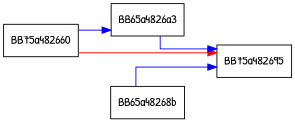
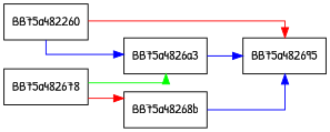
  digraph {
    fontname="Patrick Hand"
    rankdir=LR
    splines=ortho
    node [fontname="Patrick Hand" shape=box]
    edge [color=blue fontname="Patrick Hand"]
-   BB75a482660
-   BB75a4826a3 [label=BB65a4826a3]
+   BB75a482660 [label=BB75a482260]
+   BB75a4826a3
    BB75a482695
-   BB75a48268b [label=BB65a48268b]
+   BB75a482678
+   BB75a48268b
    BB75a482660 -> BB75a4826a3
    BB75a482660 -> BB75a482695 [color=red]
    BB75a4826a3 -> BB75a482695
+   BB75a482678 -> BB75a4826a3 [color=green]
+   BB75a482678 -> BB75a48268b [color=red]
    BB75a48268b -> BB75a482695
  }
